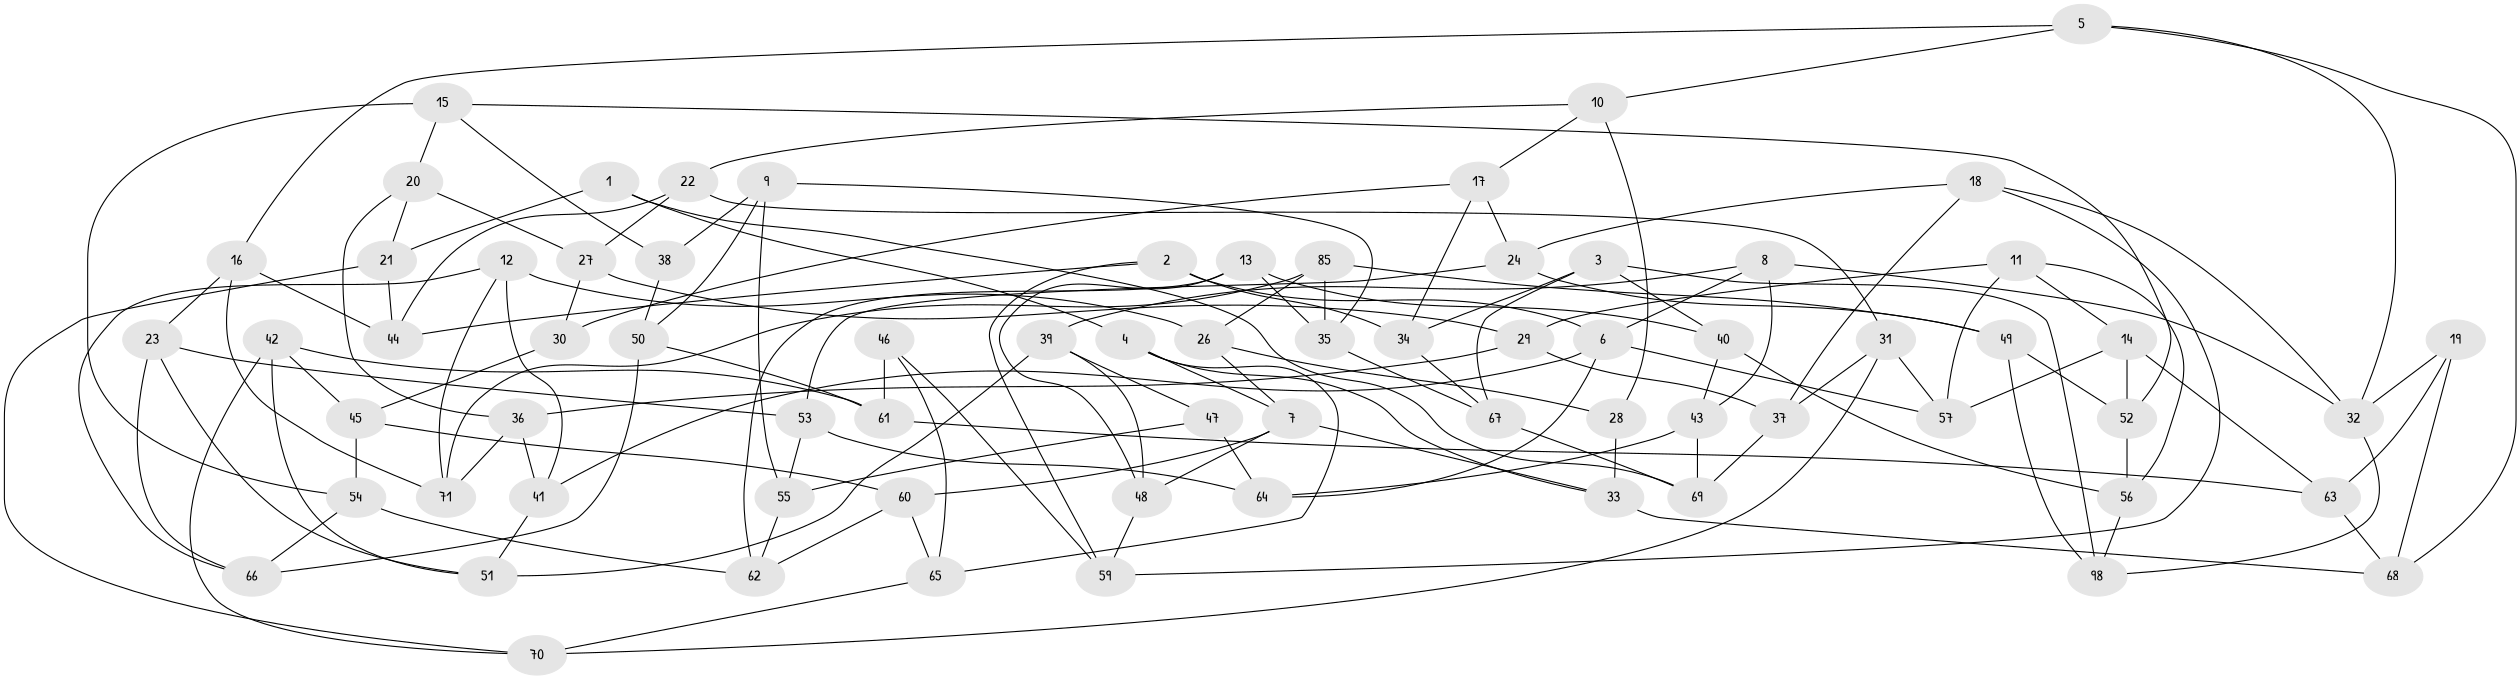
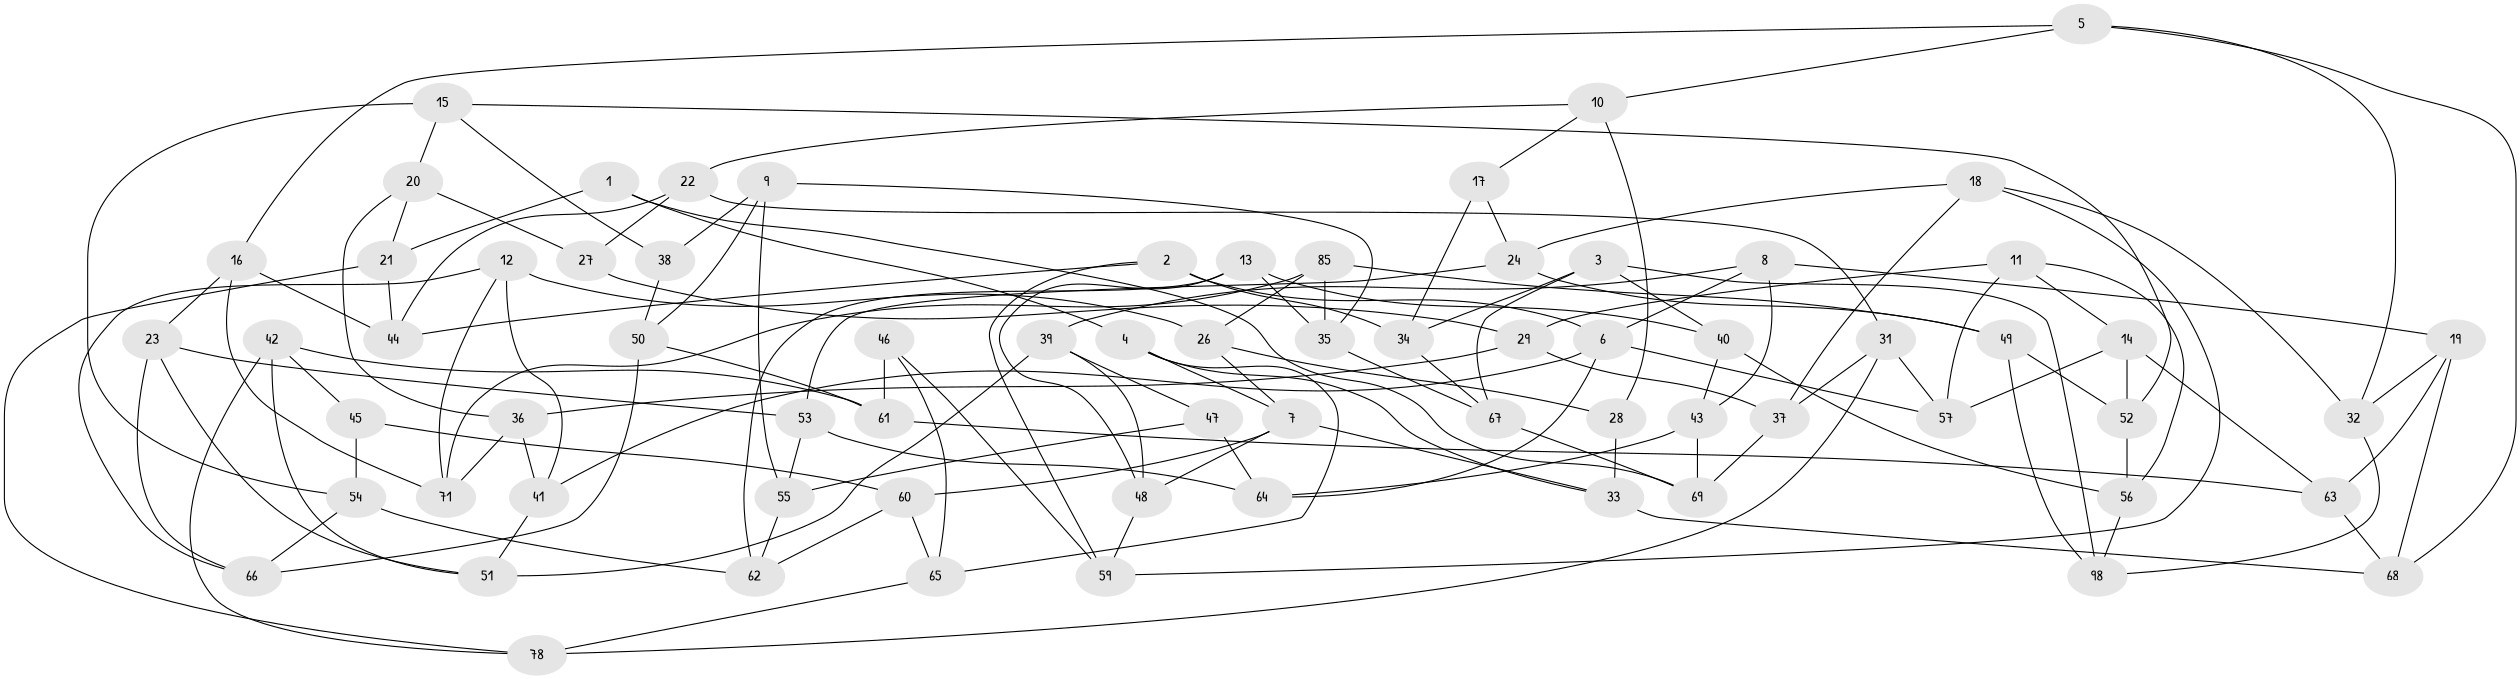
  graph {
    fontname="Patrick Hand"
    node [color=gray90 fontname="Patrick Hand" style=filled]
    edge [fontname="Patrick Hand"]
    1
    4
    21
    69
    7
    33
    65
    44
-   70
-   30
+   70 [label=78]
    45
    2
    6
    34
    59
    41
    57
    64
    67
    3
    40
    n22 [label=98]
    43
    56
    48
    60
    68
    5
    10
    16
    32
    28
    17
    22
    71
    23
    51
    62
    8
    19
    39
    63
    47
    9
    35
    38
    50
    55
    66
    61
    24
    27
    31
    11
    14
    29
    52
    37
    36
    12
    26
    13
    15
    20
    54
    53
    49
    18
    n69 [label=85]
    46
    42
    1 -- 4
    1 -- 21
    1 -- 69
    4 -- 7
    4 -- 33
    4 -- 65
    21 -- 44
    21 -- 70
    7 -- 33
    7 -- 48
    7 -- 60
    33 -- 68
    65 -- 70
-   30 -- 45
    45 -- 60
    45 -- 54
    2 -- 44
    2 -- 6
    2 -- 34
    2 -- 59
    6 -- 41
    6 -- 57
    6 -- 64
    34 -- 67
    41 -- 51
    67 -- 69
    3 -- 34
    3 -- 67
    3 -- 40
    3 -- n22
    40 -- 43
    40 -- 56
    43 -- 69
    43 -- 64
    56 -- n22
    48 -- 59
    60 -- 65
    60 -- 62
    5 -- 68
    5 -- 10
    5 -- 16
    5 -- 32
    10 -- 28
    10 -- 17
    10 -- 22
    16 -- 44
    16 -- 71
    16 -- 23
    32 -- n22
    28 -- 33
-   17 -- 30
    17 -- 34
    17 -- 24
    22 -- 44
    22 -- 27
    22 -- 31
    23 -- 51
    23 -- 66
    23 -- 53
    8 -- 6
    8 -- 43
-   8 -- 32
+   8 -- 19
    8 -- 39
    19 -- 68
    19 -- 32
    19 -- 63
    39 -- 48
    39 -- 51
    39 -- 47
    63 -- 68
    47 -- 64
    47 -- 55
    9 -- 35
    9 -- 38
    9 -- 50
    9 -- 55
    35 -- 67
    38 -- 50
    50 -- 66
    50 -- 61
    55 -- 62
    61 -- 63
    24 -- 53
    24 -- 49
-   27 -- 30
    27 -- 29
    31 -- 70
    31 -- 57
    31 -- 37
    11 -- 57
    11 -- 56
    11 -- 14
    11 -- 29
    14 -- 57
    14 -- 63
    14 -- 52
    29 -- 37
    29 -- 36
    52 -- 56
    37 -- 69
    36 -- 41
    36 -- 71
    12 -- 41
    12 -- 71
    12 -- 66
    12 -- 26
    26 -- 7
    26 -- 28
    13 -- 40
    13 -- 48
    13 -- 62
    13 -- 35
    15 -- 38
    15 -- 52
    15 -- 20
    15 -- 54
    20 -- 21
    20 -- 27
    20 -- 36
    54 -- 62
    54 -- 66
    53 -- 64
    53 -- 55
    49 -- n22
    49 -- 52
    18 -- 59
    18 -- 32
    18 -- 24
    18 -- 37
    n69 -- 71
    n69 -- 35
    n69 -- 26
    n69 -- 49
    46 -- 65
    46 -- 59
    46 -- 61
    42 -- 70
    42 -- 45
    42 -- 51
    42 -- 61
  }
